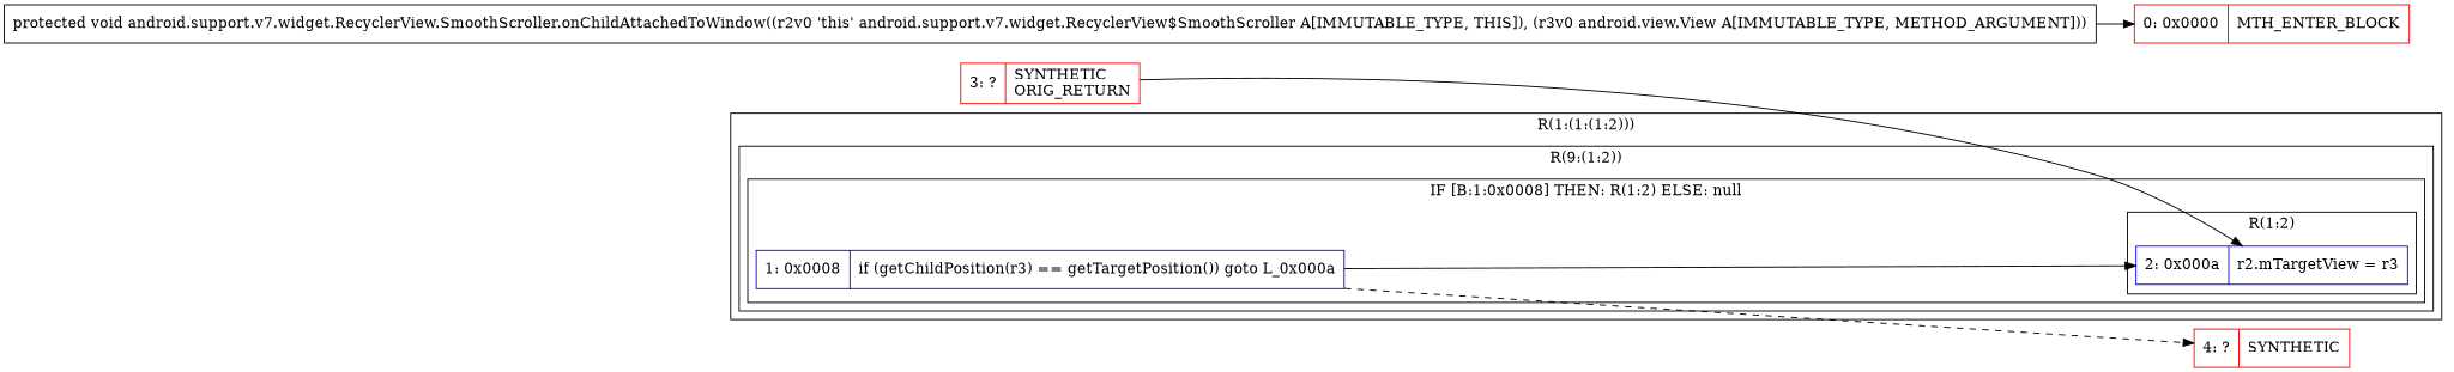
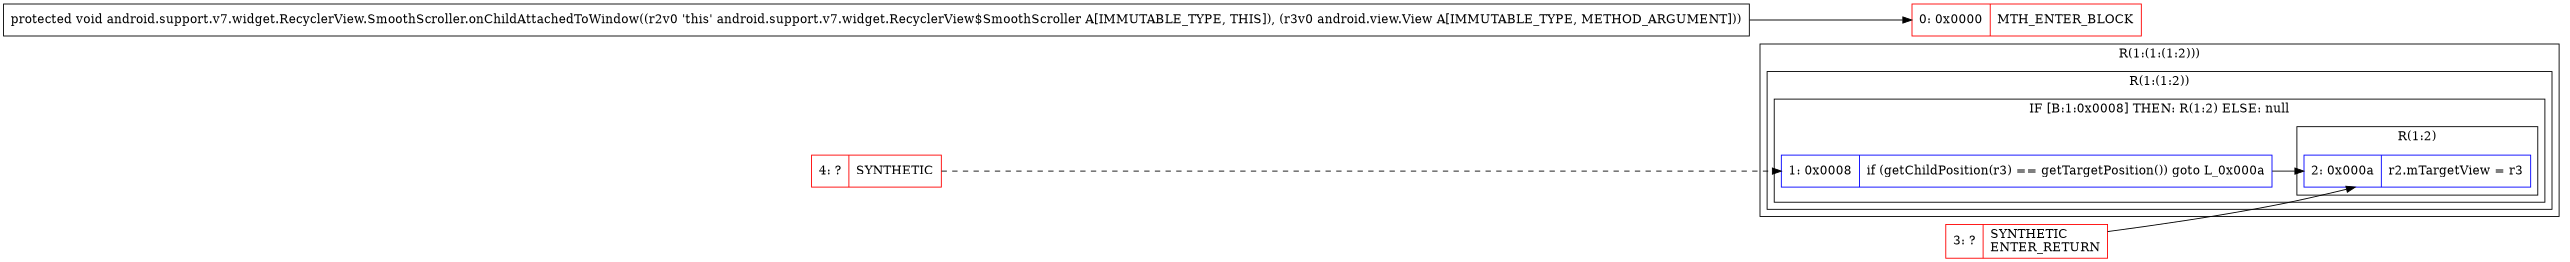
  digraph {
    rankdir=LR
    node [color=red shape=record]
    n1 [color=blue label="{2\:\ 0x000a|r2.mTargetView = r3\l}"]
    n2 [color=blue label="{1\:\ 0x0008|if (getChildPosition(r3) == getTargetPosition()) goto L_0x000a\l}"]
    n3 [label="{4\:\ ?|SYNTHETIC\l}"]
-   n4 [label="{3\:\ ?|SYNTHETIC\lORIG_RETURN\l}"]
+   n4 [label="{3\:\ ?|SYNTHETIC\lENTER_RETURN\l}"]
    n5 [label="{0\:\ 0x0000|MTH_ENTER_BLOCK\l}"]
    n6 [label="{protected void android.support.v7.widget.RecyclerView.SmoothScroller.onChildAttachedToWindow((r2v0 'this' android.support.v7.widget.RecyclerView$SmoothScroller A[IMMUTABLE_TYPE, THIS]), (r3v0 android.view.View A[IMMUTABLE_TYPE, METHOD_ARGUMENT])) }" color=""]
    subgraph cluster_1 {
      label="R(1:(1:(1:2)))"
      subgraph cluster_2 {
-       label="R(9:(1:2))"
+       label="R(1:(1:2))"
        subgraph cluster_3 {
          label="IF [B:1:0x0008] THEN: R(1:2) ELSE: null"
          n2
          subgraph cluster_4 {
            label="R(1:2)"
            n1
          }
        }
      }
    }
    n2 -> n1
-   n2 -> n3 [style=dashed]
+   n3 -> n2 [style=dashed]
    n4 -> n1
    n6 -> n5
  }
